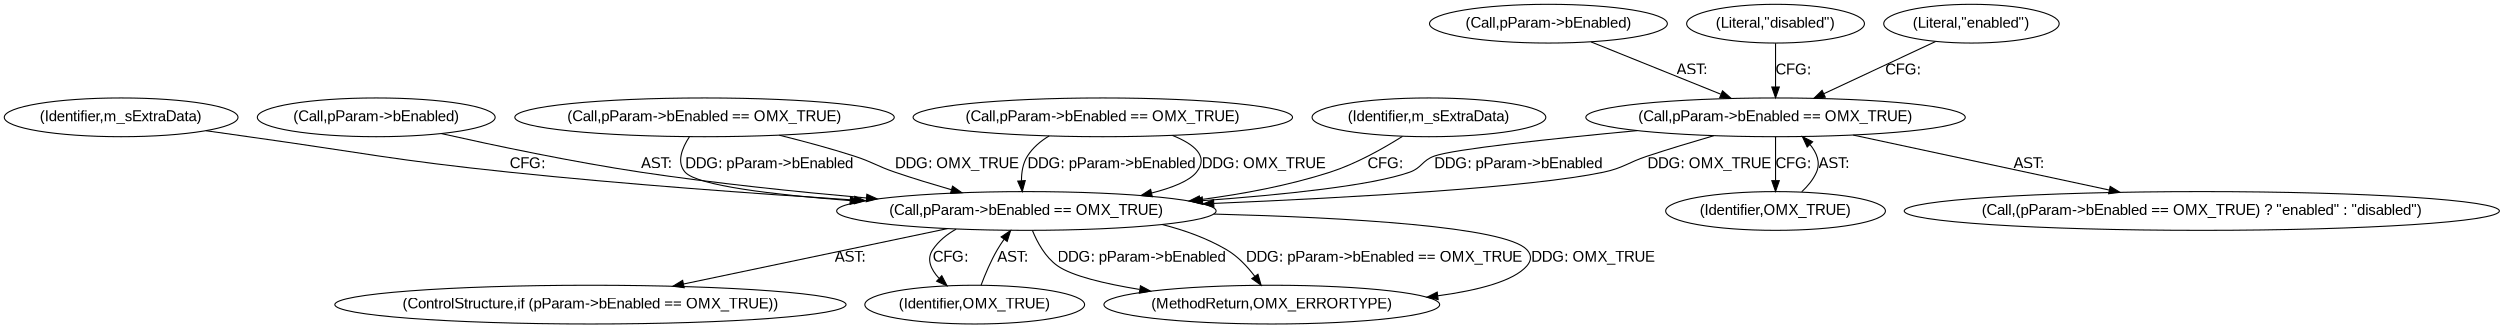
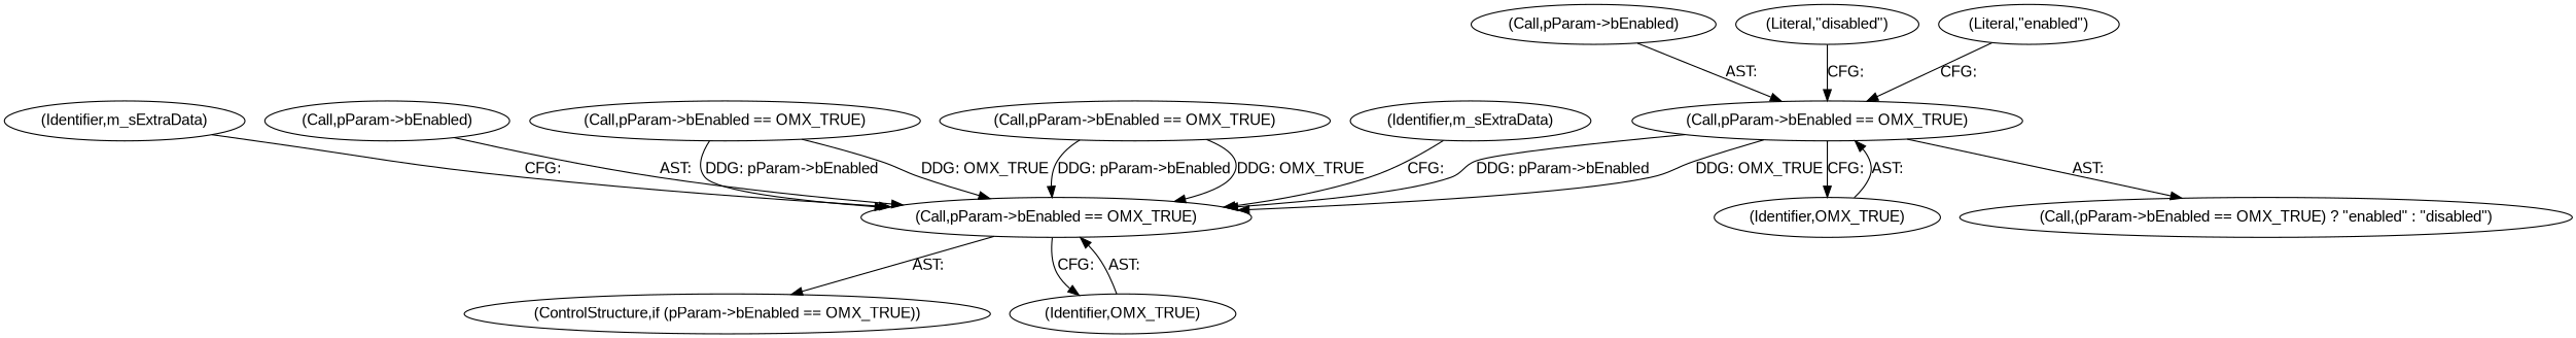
  digraph {
    fontname="Liberation Sans"
    node [fontname="Liberation Sans"]
    edge [fontname="Liberation Sans"]
    n1 [label="(Call,pParam->bEnabled == OMX_TRUE)"]
    n2 [label="(Call,pParam->bEnabled == OMX_TRUE)"]
    n3 [label="(Identifier,OMX_TRUE)"]
    n4 [label="(Call,(pParam->bEnabled == OMX_TRUE) ? \"enabled\" : \"disabled\")"]
    n5 [label="(ControlStructure,if (pParam->bEnabled == OMX_TRUE))"]
    n6 [label="(Identifier,OMX_TRUE)"]
-   n7 [label="(MethodReturn,OMX_ERRORTYPE)"]
    n8 [label="(Identifier,m_sExtraData)"]
    n9 [label="(Call,pParam->bEnabled)"]
    n10 [label="(Literal,\"disabled\")"]
    n11 [label="(Call,pParam->bEnabled)"]
    n12 [label="(Call,pParam->bEnabled == OMX_TRUE)"]
    n13 [label="(Call,pParam->bEnabled == OMX_TRUE)"]
    n14 [label="(Literal,\"enabled\")"]
    n15 [label="(Identifier,m_sExtraData)"]
    n1 -> n2 [label="DDG: pParam->bEnabled"]
    n1 -> n2 [label="DDG: OMX_TRUE"]
    n1 -> n3 [label="CFG: "]
    n1 -> n4 [label="AST: "]
    n2 -> n5 [label="AST: "]
    n2 -> n6 [label="CFG: "]
-   n2 -> n7 [label="DDG: pParam->bEnabled"]
-   n2 -> n7 [label="DDG: pParam->bEnabled == OMX_TRUE"]
-   n2 -> n7 [label="DDG: OMX_TRUE"]
    n3 -> n1 [label="AST: "]
    n6 -> n2 [label="AST: "]
    n8 -> n2 [label="CFG: "]
    n9 -> n1 [label="AST: "]
    n10 -> n1 [label="CFG: "]
    n11 -> n2 [label="AST: "]
    n12 -> n2 [label="DDG: pParam->bEnabled"]
    n12 -> n2 [label="DDG: OMX_TRUE"]
    n13 -> n2 [label="DDG: pParam->bEnabled"]
    n13 -> n2 [label="DDG: OMX_TRUE"]
    n14 -> n1 [label="CFG: "]
    n15 -> n2 [label="CFG: "]
  }
